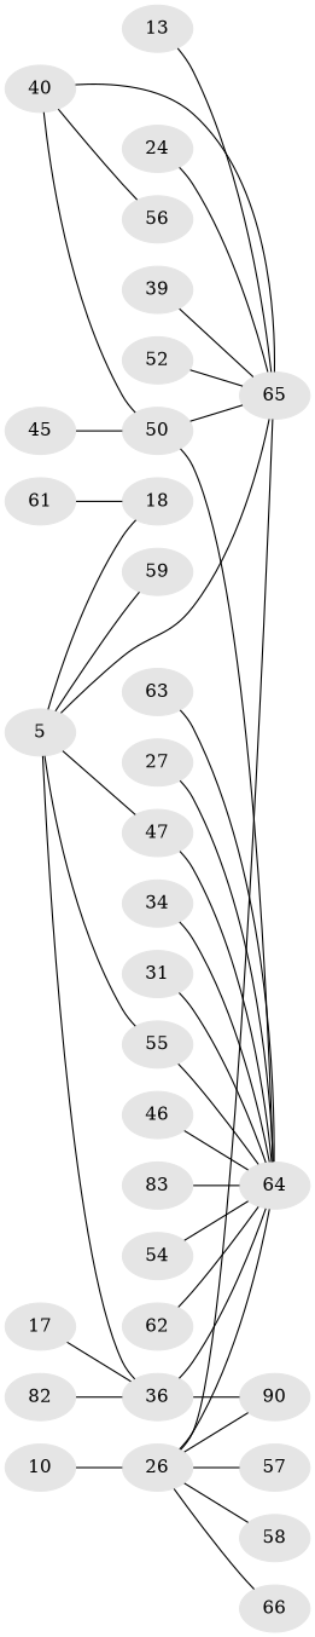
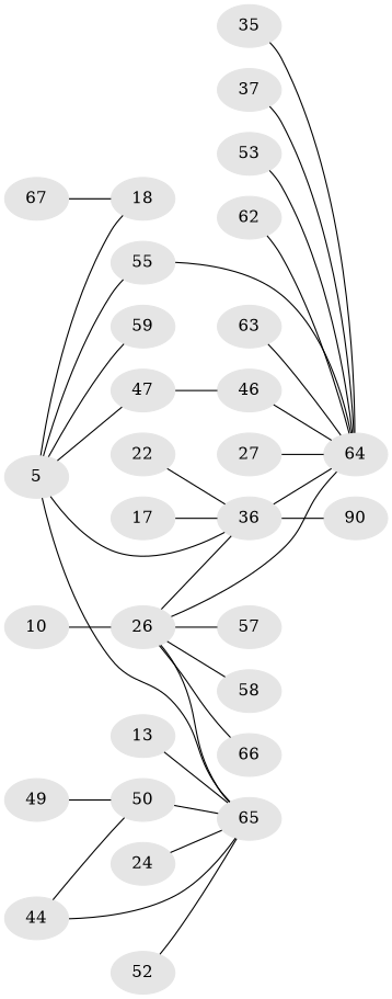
  graph {
    rankdir=LR
    node [color=gray90 style=filled]
    5
    18
    36 [super="+28+14+32+11"]
    47 [super="+33"]
    55
    59 [super="+19"]
    65 [super="+3+16"]
    n8 [label=90]
    64 [super="+31+51"]
    26 [super="+2+12+4"]
    57
    58 [super="+8"]
    66 [super="+49"]
    10
    17
-   22 [label=82]
+   22
    n17 [label=13]
    24
    27
-   34
-   37 [label=31]
-   39
-   44 [super="+38" label=40]
+   34 [label=35]
+   37
+   44 [super="+38"]
    50 [super="+9+7+30+21+41"]
-   56
-   45
+   45 [label=49]
    46
    52
-   53 [label=83]
-   54
-   61
+   53
+   61 [label=67]
    62 [super="+42"]
    63
    5 -- 18
    5 -- 36 [weight=2]
    5 -- 47
    5 -- 55
    5 -- 59
    5 -- 65 [weight=2]
    36 -- n8
    36 -- 64 [weight=5]
-   47 -- 64 [weight=2]
+   47 -- 46 [weight=2]
    55 -- 64
    26 -- 65 [weight=3]
-   26 -- n8
+   26 -- 36
    26 -- 64 [weight=2]
    26 -- 57
    26 -- 58
    26 -- 66
    10 -- 26
    17 -- 36
    22 -- 36
    n17 -- 65
    24 -- 65
    27 -- 64
    34 -- 64
    37 -- 64
-   39 -- 65
    44 -- 65 [weight=3]
    44 -- 50
-   44 -- 56
    50 -- 65 [weight=2]
-   50 -- 64
    45 -- 50
    46 -- 64
    52 -- 65
    53 -- 64
-   54 -- 64
    61 -- 18
    62 -- 64
    63 -- 64
  }
